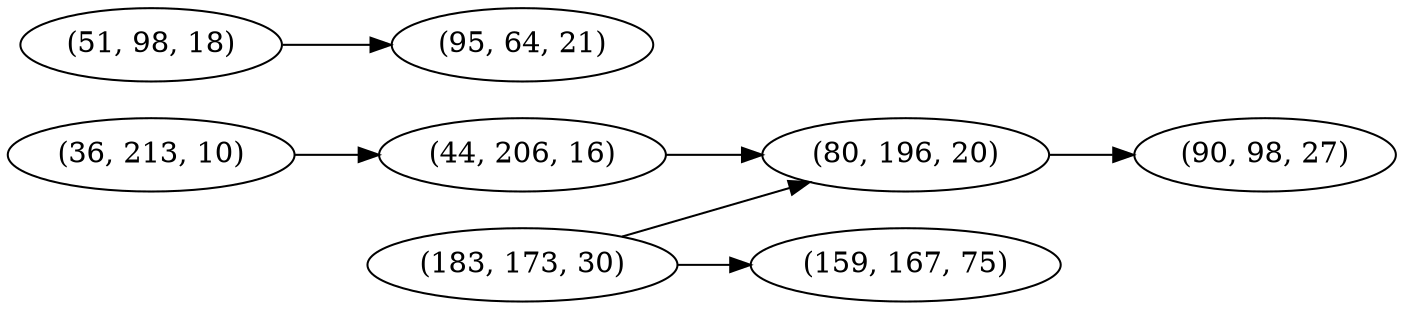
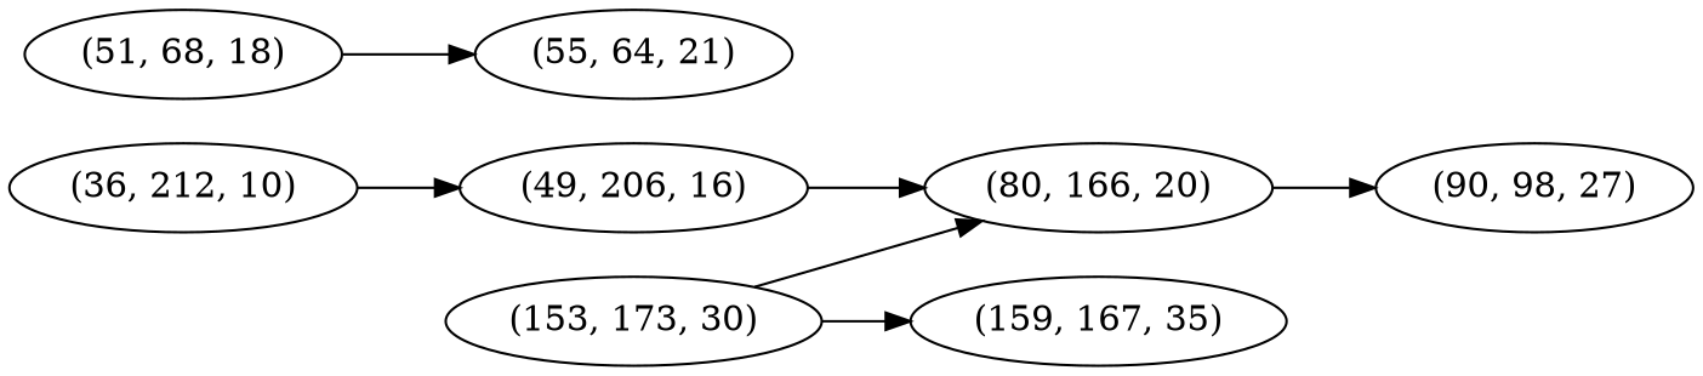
  digraph {
    rankdir=LR
-   "(36, 212, 10)" [label="(36, 213, 10)"]
-   "(44, 206, 16)"
-   "(80, 196, 20)"
-   "(51, 68, 18)" [label="(51, 98, 18)"]
-   "(55, 64, 21)" [label="(95, 64, 21)"]
+   "(36, 212, 10)"
+   "(44, 206, 16)" [label="(49, 206, 16)"]
+   "(80, 196, 20)" [label="(80, 166, 20)"]
+   "(51, 68, 18)"
+   "(55, 64, 21)"
    "(90, 98, 27)"
-   "(153, 173, 30)" [label="(183, 173, 30)"]
-   "(159, 167, 35)" [label="(159, 167, 75)"]
+   "(153, 173, 30)"
+   "(159, 167, 35)"
    "(36, 212, 10)" -> "(44, 206, 16)"
    "(44, 206, 16)" -> "(80, 196, 20)"
    "(80, 196, 20)" -> "(90, 98, 27)"
    "(51, 68, 18)" -> "(55, 64, 21)"
    "(153, 173, 30)" -> "(80, 196, 20)"
    "(153, 173, 30)" -> "(159, 167, 35)"
  }
